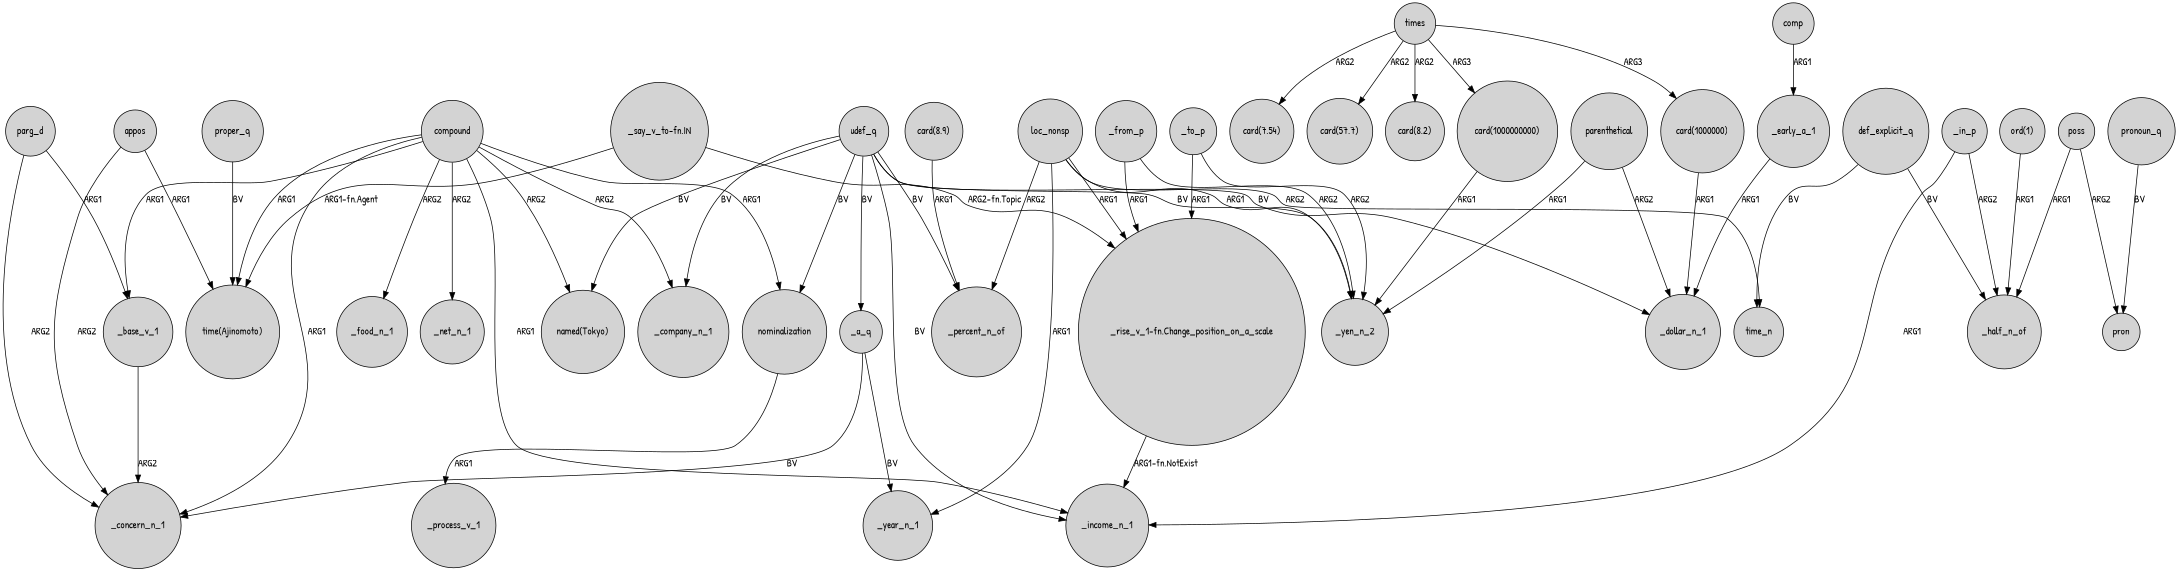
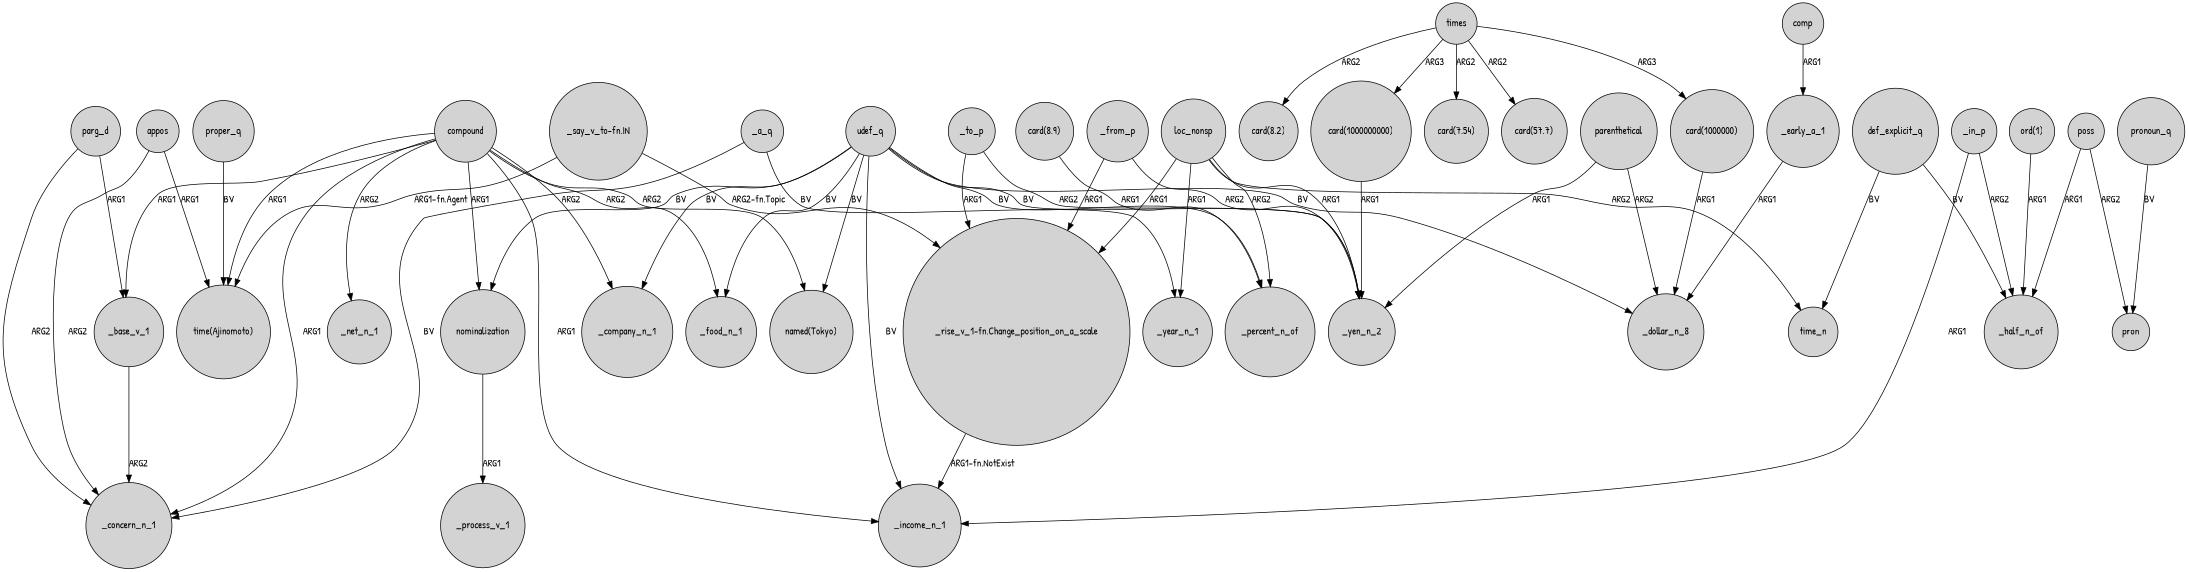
  digraph {
    fontname="Patrick Hand"
    node [fontname="Patrick Hand" shape=circle style=filled]
    edge [fontname="Patrick Hand"]
    _base_v_1
    _concern_n_1
    compound
    "named(Tokyo)"
    _food_n_1
    _income_n_1
    nominalization
    _company_n_1
    n9 [label="time(Ajinomoto)"]
    _net_n_1
    _process_v_1
    _a_q
    _year_n_1
    "card(1000000)"
-   _dollar_n_1
+   _dollar_n_1 [label=_dollar_n_8]
    udef_q
    _yen_n_2
    _percent_n_of
    "card(1000000000)"
    "card(8.9)"
    poss
    pron
    _half_n_of
    "_rise_v_1-fn.Change_position_on_a_scale"
    times
    "card(8.2)"
    "card(7.54)"
    "card(57.7)"
    def_explicit_q
    time_n
    loc_nonsp
    parenthetical
    proper_q
    appos
    parg_d
    comp
    _early_a_1
    "_say_v_to-fn.IN"
    pronoun_q
    "ord(1)"
    _in_p
    _to_p
    _from_p
    _base_v_1 -> _concern_n_1 [label=ARG2]
    compound -> _base_v_1 [label=ARG1]
    compound -> _concern_n_1 [label=ARG1]
    compound -> "named(Tokyo)" [label=ARG2]
    compound -> _food_n_1 [label=ARG2]
    compound -> _income_n_1 [label=ARG1]
    compound -> nominalization [label=ARG1]
    compound -> _company_n_1 [label=ARG2]
    compound -> n9 [label=ARG1]
    compound -> _net_n_1 [label=ARG2]
    nominalization -> _process_v_1 [label=ARG1]
    _a_q -> _concern_n_1 [label=BV]
    _a_q -> _year_n_1 [label=BV]
    "card(1000000)" -> _dollar_n_1 [label=ARG1]
    udef_q -> "named(Tokyo)" [label=BV]
-   udef_q -> _a_q [label=BV]
+   udef_q -> _food_n_1 [label=BV]
    udef_q -> _income_n_1 [label=BV]
    udef_q -> nominalization [label=BV]
    udef_q -> _company_n_1 [label=BV]
    udef_q -> _dollar_n_1 [label=BV]
    udef_q -> _yen_n_2 [label=BV]
    udef_q -> _percent_n_of [label=BV]
    "card(1000000000)" -> _yen_n_2 [label=ARG1]
    "card(8.9)" -> _percent_n_of [label=ARG1]
    poss -> pron [label=ARG2]
    poss -> _half_n_of [label=ARG1]
    "_rise_v_1-fn.Change_position_on_a_scale" -> _income_n_1 [label="ARG1-fn.NotExist"]
    times -> "card(1000000)" [label=ARG3]
    times -> "card(1000000000)" [label=ARG3]
    times -> "card(8.2)" [label=ARG2]
    times -> "card(7.54)" [label=ARG2]
    times -> "card(57.7)" [label=ARG2]
    def_explicit_q -> _half_n_of [label=BV]
    def_explicit_q -> time_n [label=BV]
    loc_nonsp -> _year_n_1 [label=ARG1]
    loc_nonsp -> _yen_n_2 [label=ARG1]
    loc_nonsp -> _percent_n_of [label=ARG2]
    loc_nonsp -> "_rise_v_1-fn.Change_position_on_a_scale" [label=ARG1]
    loc_nonsp -> time_n [label=ARG2]
    parenthetical -> _dollar_n_1 [label=ARG2]
    parenthetical -> _yen_n_2 [label=ARG1]
    proper_q -> n9 [label=BV]
    appos -> _concern_n_1 [label=ARG2]
    appos -> n9 [label=ARG1]
    parg_d -> _base_v_1 [label=ARG1]
    parg_d -> _concern_n_1 [label=ARG2]
    comp -> _early_a_1 [label=ARG1]
    _early_a_1 -> _dollar_n_1 [label=ARG1]
    "_say_v_to-fn.IN" -> n9 [label="ARG1-fn.Agent"]
    "_say_v_to-fn.IN" -> "_rise_v_1-fn.Change_position_on_a_scale" [label="ARG2-fn.Topic"]
    pronoun_q -> pron [label=BV]
    "ord(1)" -> _half_n_of [label=ARG1]
    _in_p -> _income_n_1 [label=ARG1]
    _in_p -> _half_n_of [label=ARG2]
    _to_p -> _yen_n_2 [label=ARG2]
    _to_p -> "_rise_v_1-fn.Change_position_on_a_scale" [label=ARG1]
    _from_p -> _yen_n_2 [label=ARG2]
    _from_p -> "_rise_v_1-fn.Change_position_on_a_scale" [label=ARG1]
  }
